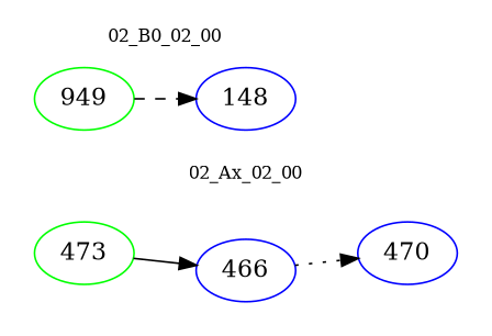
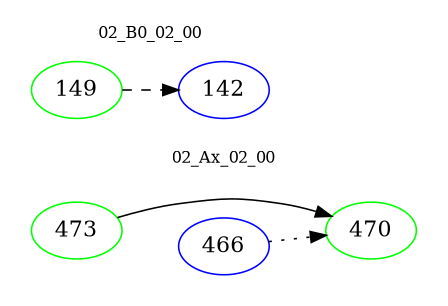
  digraph {
    rankdir=LR
    node [color=blue]
    edge [color=black]
    n1 [color=green label=473]
    n2 [label=466]
-   n3 [label=470]
-   n4 [color=green label=949]
-   n5 [label=148]
+   n3 [color=green label=470]
+   n4 [color=green label=149]
+   n5 [label=142]
    subgraph cluster_1 {
      color=white
      fontsize=10
      label="02_Ax_02_00"
      n1
      n2
      n3
    }
    subgraph cluster_2 {
      color=white
      fontsize=10
      label="02_B0_02_00"
      n4
      n5
    }
-   n1 -> n2 [style=solid]
+   n1 -> n3 [style=solid]
    n2 -> n3 [style=dotted]
    n4 -> n5 [style=dashed]
  }
